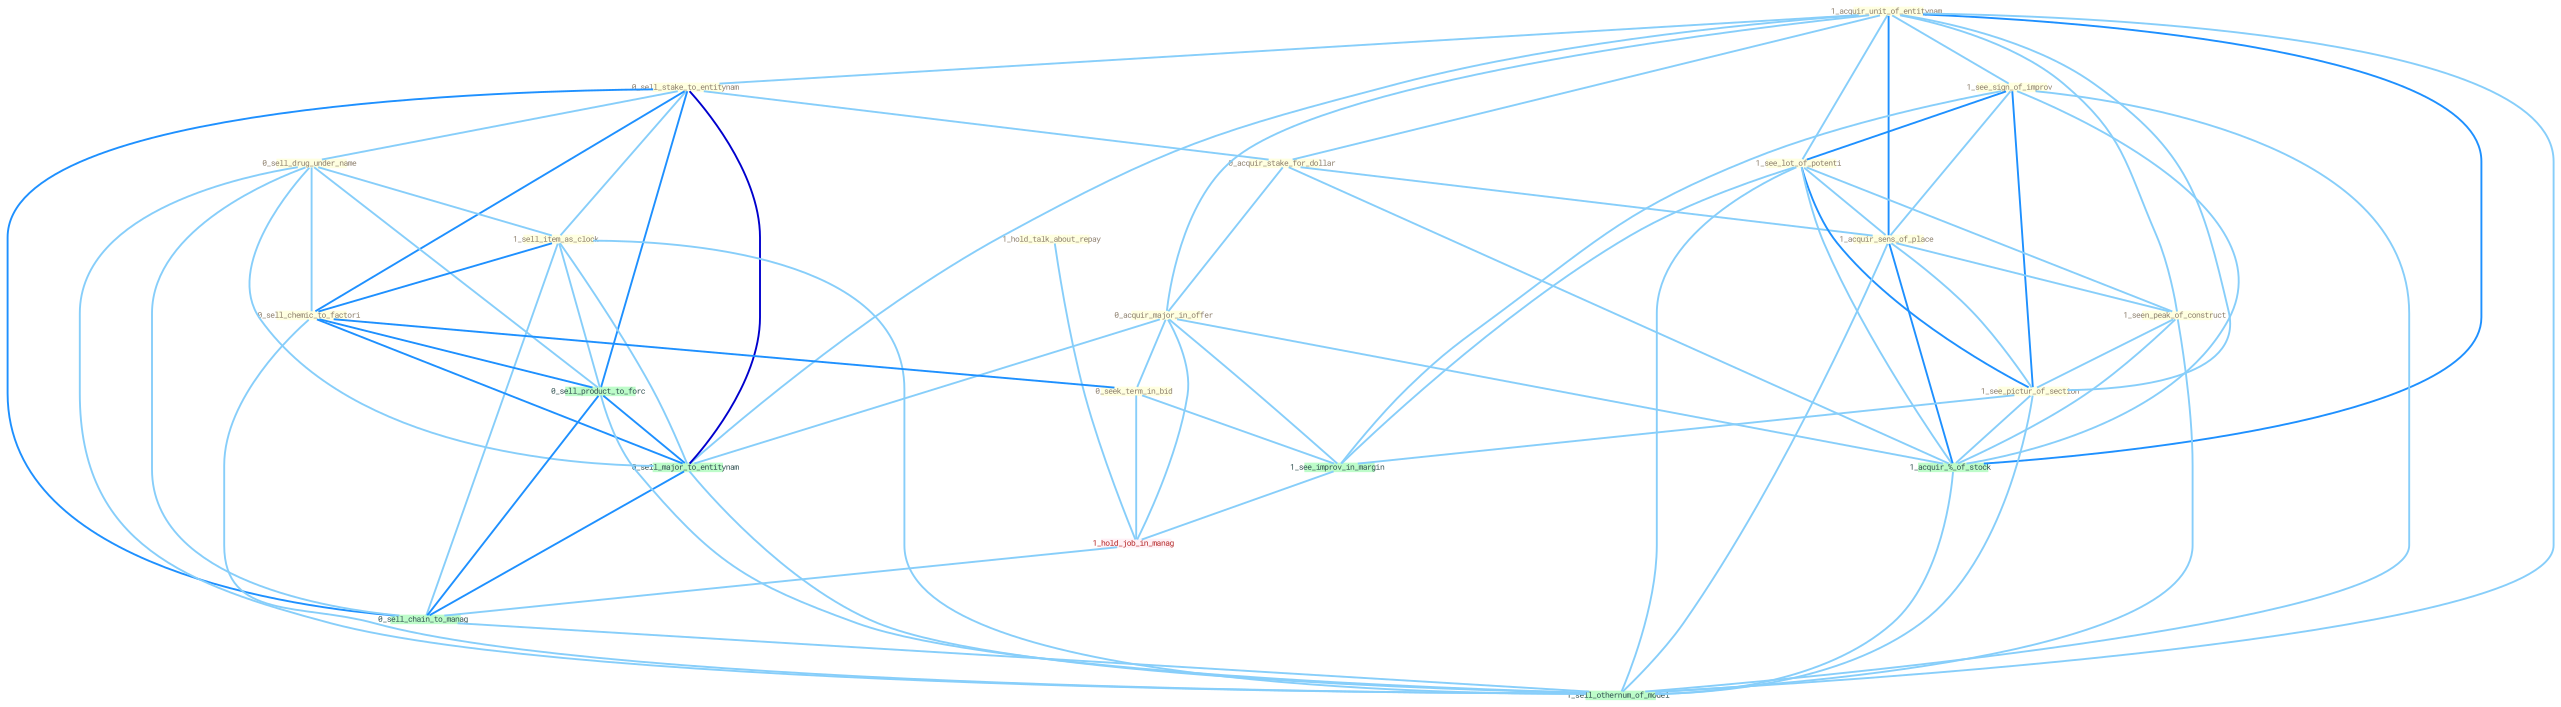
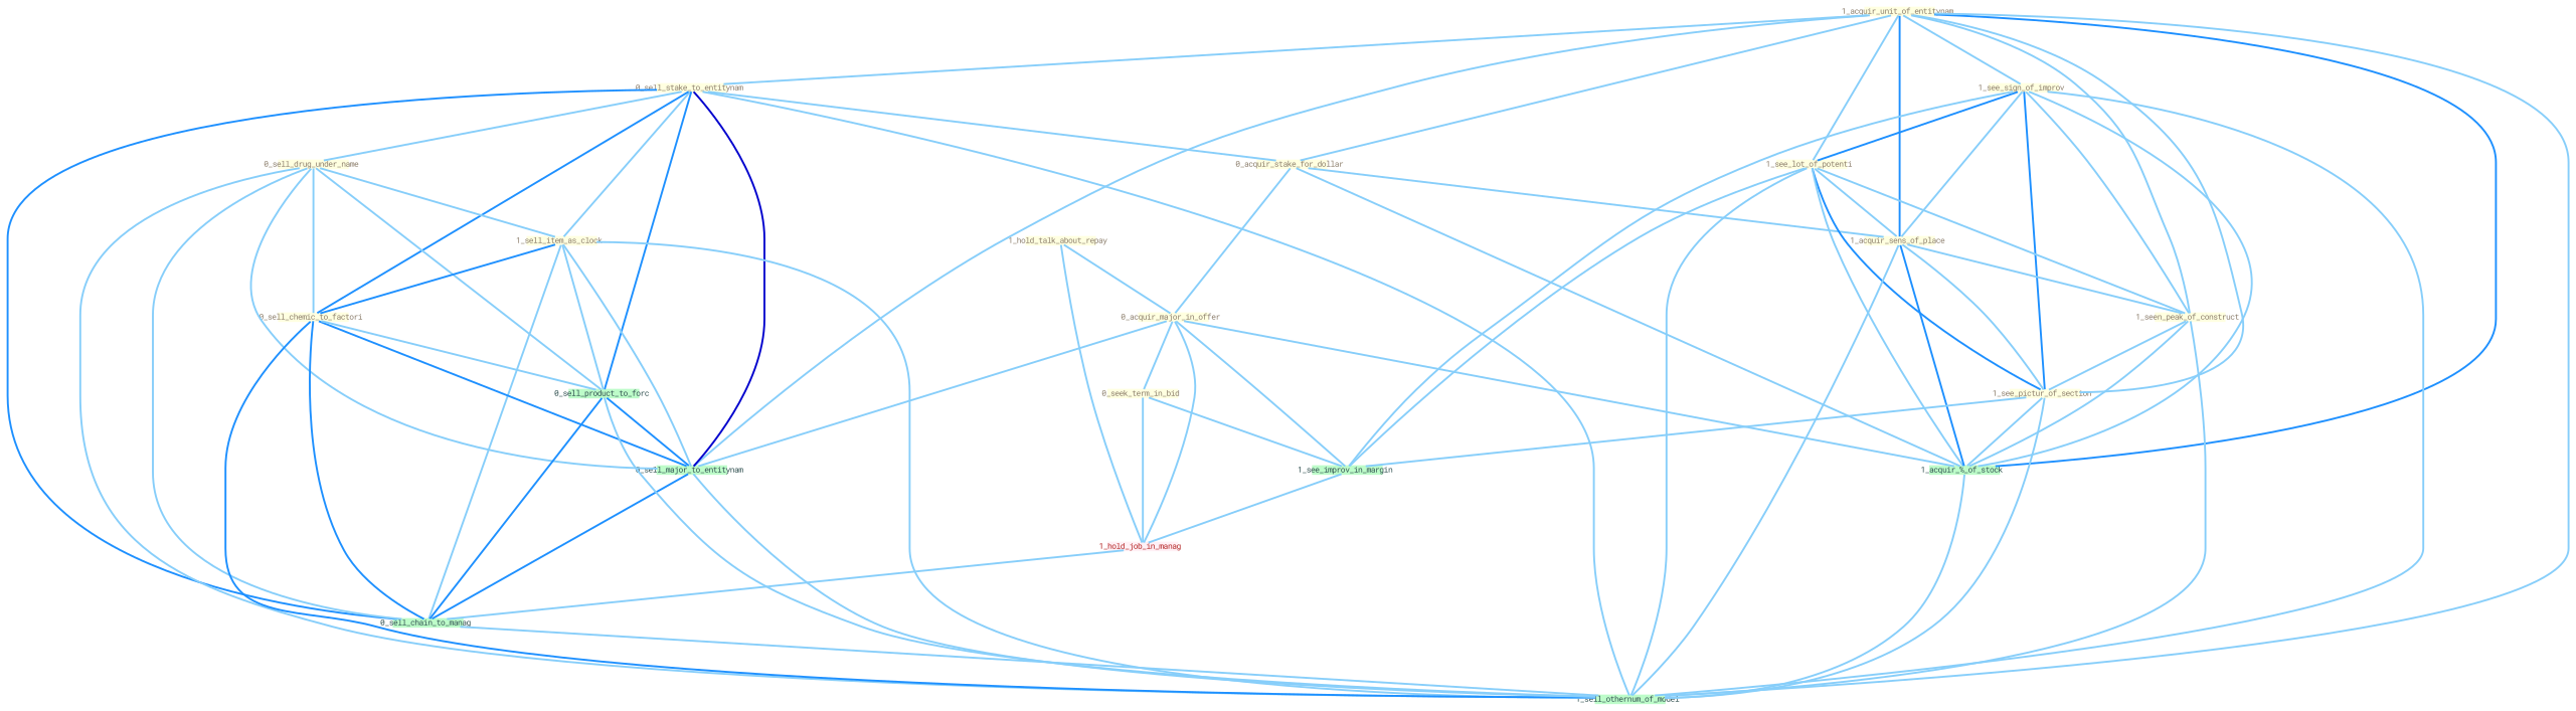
  graph {
    fontname="Roboto Mono"
    node [color="#ffffe0" fixedsize=true fontcolor="#8b7d6b" fontname="Roboto Mono" fontsize=4 shape=polygon style=filled]
    edge [color="#87cefa" fontname="Roboto Mono" w=1]
    "1_hold_talk_about_repay " [height=.06 width=.5]
    "1_acquir_unit_of_entitynam " [height=.06 width=.5]
    "0_sell_stake_to_entitynam " [height=.06 width=.5]
    "0_acquir_stake_for_dollar " [height=.06 width=.5]
    "0_sell_drug_under_name " [height=.06 width=.5]
    "0_acquir_major_in_offer " [height=.06 width=.5]
    "1_see_sign_of_improv " [height=.06 width=.5]
    "0_seek_term_in_bid " [height=.06 width=.5]
    "1_sell_item_as_clock " [height=.06 width=.5]
    "1_see_lot_of_potenti " [height=.06 width=.5]
    "0_sell_chemic_to_factori " [height=.06 width=.5]
    "1_acquir_sens_of_place " [height=.06 width=.5]
    "1_seen_peak_of_construct " [height=.06 width=.5]
    "1_see_pictur_of_section " [height=.06 width=.5]
    "1_hold_job_in_manag " [color="#fff0f5" fontcolor="#b22222" height=.06 width=.5]
    "1_acquir_%_of_stock " [color="#BDFCC9" fontcolor="#2f4f4f" height=.06 width=.5]
    "0_sell_major_to_entitynam " [color="#BDFCC9" fontcolor="#2f4f4f" height=.06 width=.5]
    "1_sell_othernum_of_model " [color="#BDFCC9" fontcolor="#2f4f4f" height=.06 width=.5]
    "0_sell_product_to_forc " [color="#BDFCC9" fontcolor="#2f4f4f" height=.06 width=.5]
    "0_sell_chain_to_manag " [color="#BDFCC9" fontcolor="#2f4f4f" height=.06 width=.5]
    "1_see_improv_in_margin " [color="#BDFCC9" fontcolor="#2f4f4f" height=.06 width=.5]
    subgraph sub_1 {
      "1_hold_talk_about_repay "
      "1_acquir_unit_of_entitynam "
      "0_sell_stake_to_entitynam "
      "0_acquir_stake_for_dollar "
      "0_sell_drug_under_name "
      "0_acquir_major_in_offer "
      "1_see_sign_of_improv "
      "0_seek_term_in_bid "
      "1_sell_item_as_clock "
      "1_see_lot_of_potenti "
      "0_sell_chemic_to_factori "
      "1_acquir_sens_of_place "
      "1_seen_peak_of_construct "
      "1_see_pictur_of_section "
    }
    subgraph sub_2 {
      "1_hold_job_in_manag "
    }
    "1_hold_talk_about_repay " -- "1_hold_job_in_manag "
    "1_acquir_unit_of_entitynam " -- "0_sell_stake_to_entitynam "
    "1_acquir_unit_of_entitynam " -- "0_acquir_stake_for_dollar "
-   "1_acquir_unit_of_entitynam " -- "0_acquir_major_in_offer "
+   "1_hold_talk_about_repay " -- "0_acquir_major_in_offer "
    "1_acquir_unit_of_entitynam " -- "1_see_sign_of_improv "
    "1_acquir_unit_of_entitynam " -- "1_see_lot_of_potenti "
    "1_acquir_unit_of_entitynam " -- "1_acquir_sens_of_place " [color="#1e90ff" w=2]
    "1_acquir_unit_of_entitynam " -- "1_seen_peak_of_construct "
    "1_acquir_unit_of_entitynam " -- "1_see_pictur_of_section "
    "1_acquir_unit_of_entitynam " -- "1_acquir_%_of_stock " [color="#1e90ff" w=2]
    "1_acquir_unit_of_entitynam " -- "0_sell_major_to_entitynam "
    "1_acquir_unit_of_entitynam " -- "1_sell_othernum_of_model "
    "0_sell_stake_to_entitynam " -- "0_acquir_stake_for_dollar "
    "0_sell_stake_to_entitynam " -- "0_sell_drug_under_name "
    "0_sell_stake_to_entitynam " -- "1_sell_item_as_clock "
    "0_sell_stake_to_entitynam " -- "0_sell_chemic_to_factori " [color="#1e90ff" w=2]
    "0_sell_stake_to_entitynam " -- "0_sell_major_to_entitynam " [color="#0000cd" w=3]
+   "0_sell_stake_to_entitynam " -- "1_sell_othernum_of_model "
    "0_sell_stake_to_entitynam " -- "0_sell_product_to_forc " [color="#1e90ff" w=2]
    "0_sell_stake_to_entitynam " -- "0_sell_chain_to_manag " [color="#1e90ff" w=2]
    "0_acquir_stake_for_dollar " -- "0_acquir_major_in_offer "
    "0_acquir_stake_for_dollar " -- "1_acquir_sens_of_place "
    "0_acquir_stake_for_dollar " -- "1_acquir_%_of_stock "
    "0_sell_drug_under_name " -- "1_sell_item_as_clock "
    "0_sell_drug_under_name " -- "0_sell_chemic_to_factori "
    "0_sell_drug_under_name " -- "0_sell_major_to_entitynam "
    "0_sell_drug_under_name " -- "1_sell_othernum_of_model "
    "0_sell_drug_under_name " -- "0_sell_product_to_forc "
    "0_sell_drug_under_name " -- "0_sell_chain_to_manag "
    "0_acquir_major_in_offer " -- "0_seek_term_in_bid "
    "0_acquir_major_in_offer " -- "1_hold_job_in_manag "
    "0_acquir_major_in_offer " -- "1_acquir_%_of_stock "
    "0_acquir_major_in_offer " -- "0_sell_major_to_entitynam "
    "0_acquir_major_in_offer " -- "1_see_improv_in_margin "
    "1_see_sign_of_improv " -- "1_see_lot_of_potenti " [color="#1e90ff" w=2]
    "1_see_sign_of_improv " -- "1_acquir_sens_of_place "
+   "1_see_sign_of_improv " -- "1_seen_peak_of_construct "
    "1_see_sign_of_improv " -- "1_see_pictur_of_section " [color="#1e90ff" w=2]
    "1_see_sign_of_improv " -- "1_acquir_%_of_stock "
    "1_see_sign_of_improv " -- "1_sell_othernum_of_model "
    "1_see_sign_of_improv " -- "1_see_improv_in_margin "
    "0_seek_term_in_bid " -- "1_hold_job_in_manag "
    "0_seek_term_in_bid " -- "1_see_improv_in_margin "
    "1_sell_item_as_clock " -- "0_sell_chemic_to_factori " [color="#1e90ff"]
    "1_sell_item_as_clock " -- "0_sell_major_to_entitynam "
    "1_sell_item_as_clock " -- "1_sell_othernum_of_model "
    "1_sell_item_as_clock " -- "0_sell_product_to_forc "
    "1_sell_item_as_clock " -- "0_sell_chain_to_manag "
    "1_see_lot_of_potenti " -- "1_acquir_sens_of_place "
    "1_see_lot_of_potenti " -- "1_seen_peak_of_construct "
    "1_see_lot_of_potenti " -- "1_see_pictur_of_section " [color="#1e90ff" w=2]
    "1_see_lot_of_potenti " -- "1_acquir_%_of_stock "
    "1_see_lot_of_potenti " -- "1_sell_othernum_of_model "
    "1_see_lot_of_potenti " -- "1_see_improv_in_margin "
    "0_sell_chemic_to_factori " -- "0_sell_major_to_entitynam " [color="#1e90ff" w=2]
-   "0_sell_chemic_to_factori " -- "1_sell_othernum_of_model "
-   "0_sell_chemic_to_factori " -- "0_sell_product_to_forc " [color="#1e90ff" w=2]
-   "0_sell_chemic_to_factori " -- "0_seek_term_in_bid " [color="#1e90ff" w=2]
+   "0_sell_chemic_to_factori " -- "1_sell_othernum_of_model " [color="#1e90ff"]
+   "0_sell_chemic_to_factori " -- "0_sell_product_to_forc " [w=2]
+   "0_sell_chemic_to_factori " -- "0_sell_chain_to_manag " [color="#1e90ff" w=2]
    "1_acquir_sens_of_place " -- "1_seen_peak_of_construct "
    "1_acquir_sens_of_place " -- "1_see_pictur_of_section "
    "1_acquir_sens_of_place " -- "1_acquir_%_of_stock " [color="#1e90ff" w=2]
    "1_acquir_sens_of_place " -- "1_sell_othernum_of_model "
    "1_seen_peak_of_construct " -- "1_see_pictur_of_section "
    "1_seen_peak_of_construct " -- "1_acquir_%_of_stock "
    "1_seen_peak_of_construct " -- "1_sell_othernum_of_model "
    "1_see_pictur_of_section " -- "1_acquir_%_of_stock "
    "1_see_pictur_of_section " -- "1_sell_othernum_of_model "
    "1_see_pictur_of_section " -- "1_see_improv_in_margin "
    "1_hold_job_in_manag " -- "0_sell_chain_to_manag "
    "1_acquir_%_of_stock " -- "1_sell_othernum_of_model "
    "0_sell_major_to_entitynam " -- "1_sell_othernum_of_model "
    "0_sell_major_to_entitynam " -- "0_sell_chain_to_manag " [color="#1e90ff" w=2]
    "0_sell_product_to_forc " -- "0_sell_major_to_entitynam " [color="#1e90ff" w=2]
    "0_sell_product_to_forc " -- "1_sell_othernum_of_model "
    "0_sell_product_to_forc " -- "0_sell_chain_to_manag " [color="#1e90ff" w=2]
    "0_sell_chain_to_manag " -- "1_sell_othernum_of_model "
    "1_see_improv_in_margin " -- "1_hold_job_in_manag "
  }
